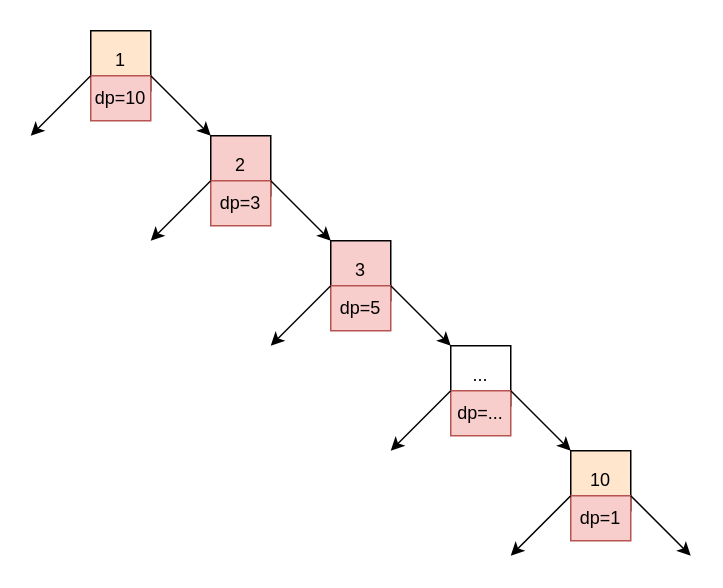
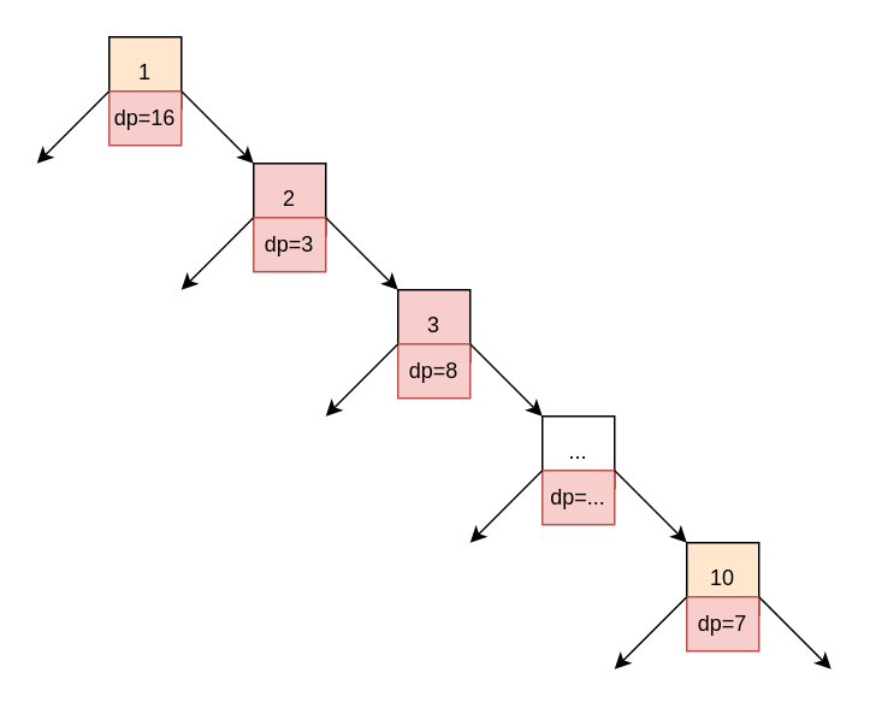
  <mxCell id="0" />
  <mxCell id="1" parent="0" />
  <mxCell id="2" value="" style="group" vertex="1" connectable="0" parent="1"><mxGeometry x="20" y="20" width="120" height="70" as="geometry" /></mxCell>
  <mxCell id="3" value="" style="group" vertex="1" connectable="0" parent="2"><mxGeometry x="30" width="60" height="60" as="geometry" /></mxCell>
  <mxCell id="4" value="1" style="rounded=0;whiteSpace=wrap;html=1;fillColor=#ffe6cc;" vertex="1" parent="3"><mxGeometry x="10" width="40" height="40" as="geometry" /></mxCell>
- <mxCell id="5" value="dp=10" style="text;html=1;strokeColor=#b85450;fillColor=#f8cecc;align=center;verticalAlign=middle;whiteSpace=wrap;rounded=0;" vertex="1" parent="3"><mxGeometry x="10" y="30" width="40" height="30" as="geometry" /></mxCell>
+ <mxCell id="5" value="dp=16" style="text;html=1;strokeColor=#b85450;fillColor=#f8cecc;align=center;verticalAlign=middle;whiteSpace=wrap;rounded=0;" vertex="1" parent="3"><mxGeometry x="10" y="30" width="40" height="30" as="geometry" /></mxCell>
  <mxCell id="6" value="" style="endArrow=classic;html=1;rounded=0;exitX=1;exitY=0;exitDx=0;exitDy=0;" edge="1" parent="2" source="5"><mxGeometry x="-1" y="22" width="50" height="50" relative="1" as="geometry"><mxPoint x="80" y="60" as="sourcePoint" /><mxPoint x="120" y="70" as="targetPoint" /><mxPoint x="-8" y="-7" as="offset" /></mxGeometry></mxCell>
  <mxCell id="7" value="" style="endArrow=classic;html=1;rounded=0;" edge="1" parent="2"><mxGeometry width="50" height="50" relative="1" as="geometry"><mxPoint x="40" y="30" as="sourcePoint" /><mxPoint y="70" as="targetPoint" /></mxGeometry></mxCell>
  <mxCell id="8" value="" style="group" vertex="1" connectable="0" parent="1"><mxGeometry x="100" y="90" width="120" height="70" as="geometry" /></mxCell>
  <mxCell id="9" value="" style="group" vertex="1" connectable="0" parent="8"><mxGeometry x="30" width="60" height="60" as="geometry" /></mxCell>
  <mxCell id="10" value="2" style="rounded=0;whiteSpace=wrap;html=1;fillColor=#f8cecc;" vertex="1" parent="9"><mxGeometry x="10" width="40" height="40" as="geometry" /></mxCell>
  <mxCell id="11" value="dp=3" style="text;html=1;strokeColor=#b85450;fillColor=#f8cecc;align=center;verticalAlign=middle;whiteSpace=wrap;rounded=0;" vertex="1" parent="9"><mxGeometry x="10" y="30" width="40" height="30" as="geometry" /></mxCell>
  <mxCell id="12" value="" style="endArrow=classic;html=1;rounded=0;exitX=1;exitY=0;exitDx=0;exitDy=0;" edge="1" parent="8" source="11"><mxGeometry x="-1" y="22" width="50" height="50" relative="1" as="geometry"><mxPoint x="80" y="60" as="sourcePoint" /><mxPoint x="120" y="70" as="targetPoint" /><mxPoint x="-8" y="-7" as="offset" /></mxGeometry></mxCell>
  <mxCell id="13" value="" style="endArrow=classic;html=1;rounded=0;" edge="1" parent="8"><mxGeometry width="50" height="50" relative="1" as="geometry"><mxPoint x="40" y="30" as="sourcePoint" /><mxPoint y="70" as="targetPoint" /></mxGeometry></mxCell>
  <mxCell id="14" value="" style="group" vertex="1" connectable="0" parent="1"><mxGeometry x="180" y="160" width="120" height="70" as="geometry" /></mxCell>
  <mxCell id="15" value="" style="group" vertex="1" connectable="0" parent="14"><mxGeometry x="30" width="60" height="60" as="geometry" /></mxCell>
  <mxCell id="16" value="3" style="rounded=0;whiteSpace=wrap;html=1;fillColor=#f8cecc;" vertex="1" parent="15"><mxGeometry x="10" width="40" height="40" as="geometry" /></mxCell>
- <mxCell id="17" value="dp=5" style="text;html=1;strokeColor=#b85450;fillColor=#f8cecc;align=center;verticalAlign=middle;whiteSpace=wrap;rounded=0;" vertex="1" parent="15"><mxGeometry x="10" y="30" width="40" height="30" as="geometry" /></mxCell>
+ <mxCell id="17" value="dp=8" style="text;html=1;strokeColor=#b85450;fillColor=#f8cecc;align=center;verticalAlign=middle;whiteSpace=wrap;rounded=0;" vertex="1" parent="15"><mxGeometry x="10" y="30" width="40" height="30" as="geometry" /></mxCell>
  <mxCell id="18" value="" style="endArrow=classic;html=1;rounded=0;exitX=1;exitY=0;exitDx=0;exitDy=0;" edge="1" parent="14" source="17"><mxGeometry x="-1" y="22" width="50" height="50" relative="1" as="geometry"><mxPoint x="80" y="60" as="sourcePoint" /><mxPoint x="120" y="70" as="targetPoint" /><mxPoint x="-8" y="-7" as="offset" /></mxGeometry></mxCell>
  <mxCell id="19" value="" style="endArrow=classic;html=1;rounded=0;" edge="1" parent="14"><mxGeometry width="50" height="50" relative="1" as="geometry"><mxPoint x="40" y="30" as="sourcePoint" /><mxPoint y="70" as="targetPoint" /></mxGeometry></mxCell>
  <mxCell id="20" value="" style="group" vertex="1" connectable="0" parent="1"><mxGeometry x="260" y="230" width="120" height="70" as="geometry" /></mxCell>
  <mxCell id="21" value="" style="group" vertex="1" connectable="0" parent="20"><mxGeometry x="30" width="60" height="60" as="geometry" /></mxCell>
  <mxCell id="22" value="..." style="rounded=0;whiteSpace=wrap;html=1;" vertex="1" parent="21"><mxGeometry x="10" width="40" height="40" as="geometry" /></mxCell>
  <mxCell id="23" value="dp=..." style="text;html=1;strokeColor=#b85450;fillColor=#f8cecc;align=center;verticalAlign=middle;whiteSpace=wrap;rounded=0;" vertex="1" parent="21"><mxGeometry x="10" y="30" width="40" height="30" as="geometry" /></mxCell>
  <mxCell id="24" value="" style="endArrow=classic;html=1;rounded=0;exitX=1;exitY=0;exitDx=0;exitDy=0;" edge="1" parent="20" source="23"><mxGeometry x="-1" y="22" width="50" height="50" relative="1" as="geometry"><mxPoint x="80" y="60" as="sourcePoint" /><mxPoint x="120" y="70" as="targetPoint" /><mxPoint x="-8" y="-7" as="offset" /></mxGeometry></mxCell>
  <mxCell id="25" value="" style="endArrow=classic;html=1;rounded=0;" edge="1" parent="20"><mxGeometry width="50" height="50" relative="1" as="geometry"><mxPoint x="40" y="30" as="sourcePoint" /><mxPoint y="70" as="targetPoint" /></mxGeometry></mxCell>
  <mxCell id="26" value="" style="group" vertex="1" connectable="0" parent="1"><mxGeometry x="340" y="300" width="120" height="70" as="geometry" /></mxCell>
  <mxCell id="27" value="" style="group" vertex="1" connectable="0" parent="26"><mxGeometry x="30" width="60" height="60" as="geometry" /></mxCell>
  <mxCell id="28" value="10" style="rounded=0;whiteSpace=wrap;html=1;fillColor=#ffe6cc;" vertex="1" parent="27"><mxGeometry x="10" width="40" height="40" as="geometry" /></mxCell>
- <mxCell id="29" value="dp=1" style="text;html=1;strokeColor=#b85450;fillColor=#f8cecc;align=center;verticalAlign=middle;whiteSpace=wrap;rounded=0;" vertex="1" parent="27"><mxGeometry x="10" y="30" width="40" height="30" as="geometry" /></mxCell>
+ <mxCell id="29" value="dp=7" style="text;html=1;strokeColor=#b85450;fillColor=#f8cecc;align=center;verticalAlign=middle;whiteSpace=wrap;rounded=0;" vertex="1" parent="27"><mxGeometry x="10" y="30" width="40" height="30" as="geometry" /></mxCell>
  <mxCell id="30" value="" style="endArrow=classic;html=1;rounded=0;exitX=1;exitY=0;exitDx=0;exitDy=0;" edge="1" parent="26" source="29"><mxGeometry x="-1" y="22" width="50" height="50" relative="1" as="geometry"><mxPoint x="80" y="60" as="sourcePoint" /><mxPoint x="120" y="70" as="targetPoint" /><mxPoint x="-8" y="-7" as="offset" /></mxGeometry></mxCell>
  <mxCell id="31" value="" style="endArrow=classic;html=1;rounded=0;" edge="1" parent="26"><mxGeometry width="50" height="50" relative="1" as="geometry"><mxPoint x="40" y="30" as="sourcePoint" /><mxPoint y="70" as="targetPoint" /></mxGeometry></mxCell>
